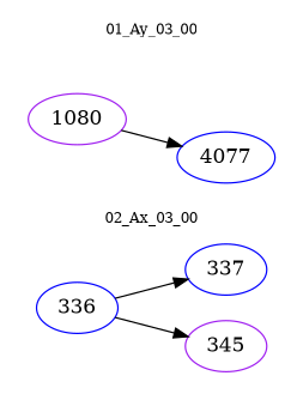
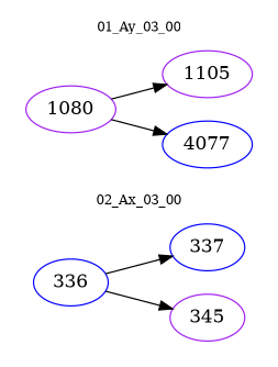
  digraph {
    rankdir=LR
    node [color=blue]
    edge [color=black]
    n1 [label=336]
    n2 [color=purple label=345]
    n3 [label=337]
    n4 [color=purple label=1080]
    n5 [label=4077]
+   n6 [color=purple label=1105]
    subgraph cluster_1 {
      color=white
      fontsize=10
      label="02_Ax_03_00"
      n1
      n2
      n3
    }
    subgraph cluster_2 {
      color=white
      fontsize=10
      label="01_Ay_03_00"
      n4
      n5
+     n6
    }
    n1 -> n2
    n1 -> n3
    n4 -> n5
+   n4 -> n6
  }
